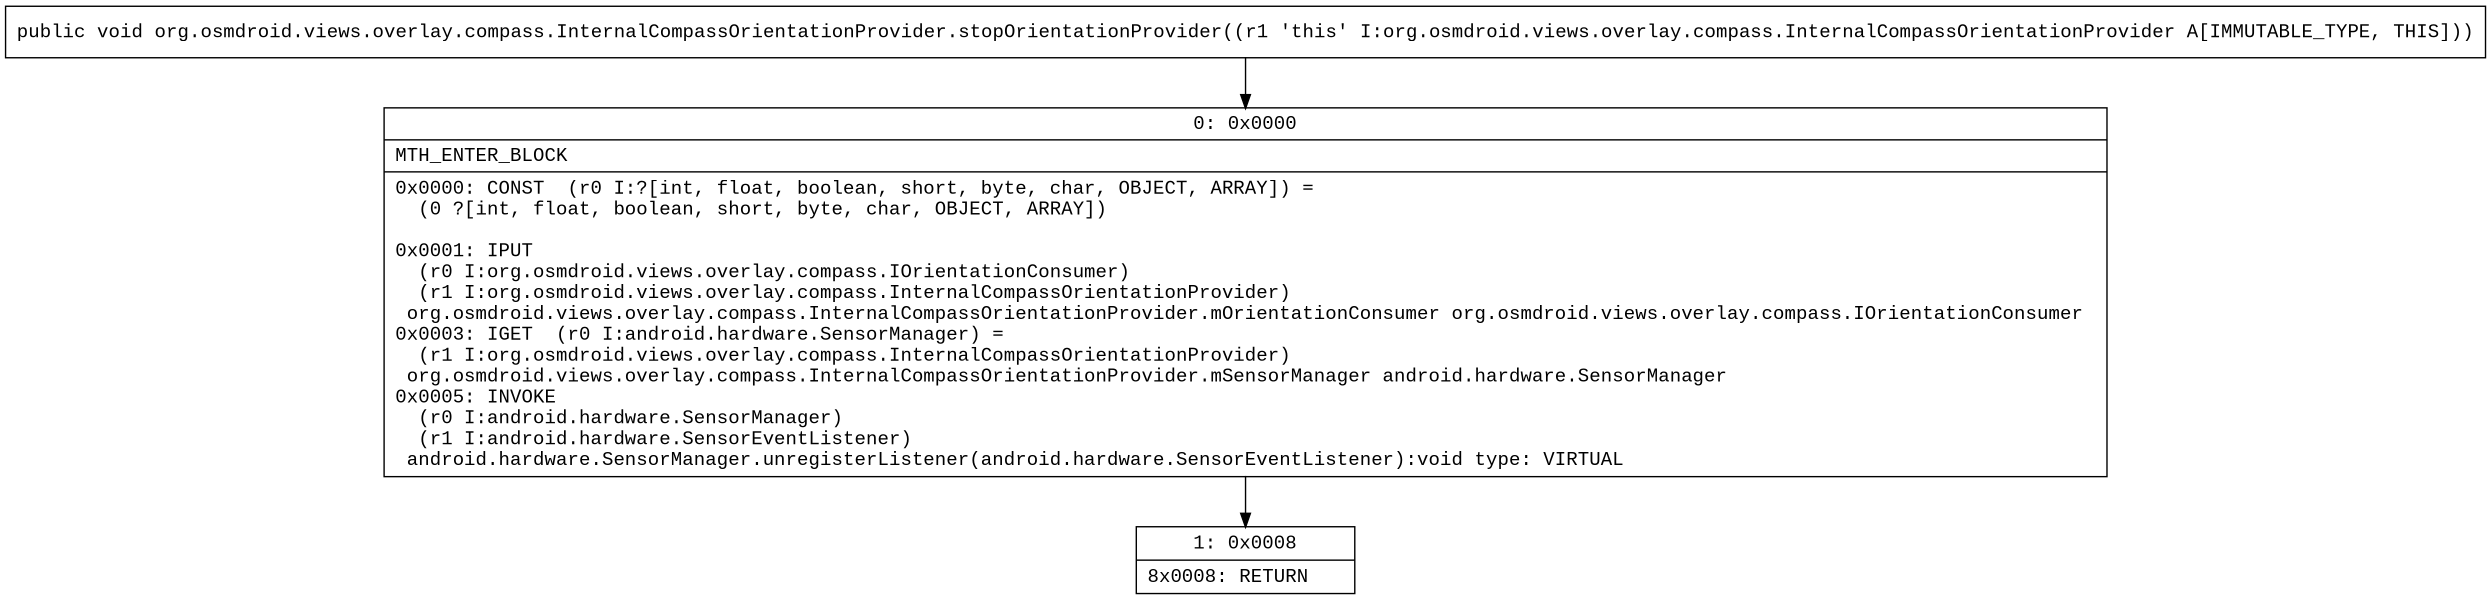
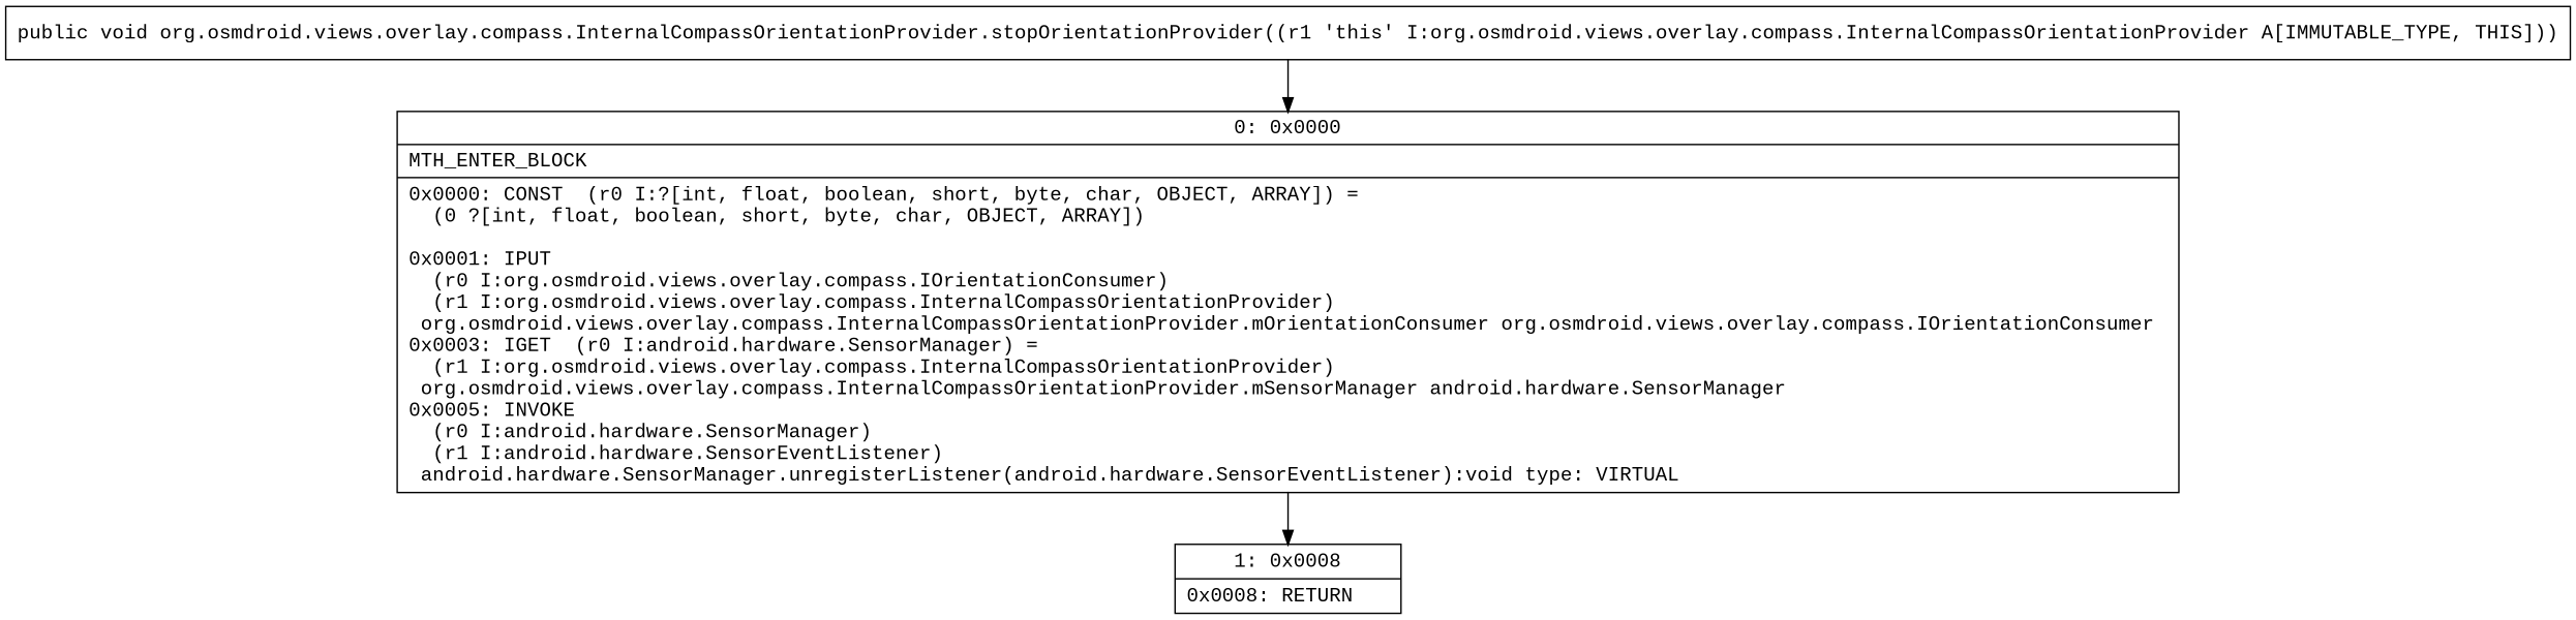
  digraph {
    fontname="Liberation Mono"
    node [shape=record fontname="Liberation Mono"]
    edge [fontname="Liberation Mono"]
    n1 [label="{0\:\ 0x0000|MTH_ENTER_BLOCK\l|0x0000: CONST  (r0 I:?[int, float, boolean, short, byte, char, OBJECT, ARRAY]) = \l  (0 ?[int, float, boolean, short, byte, char, OBJECT, ARRAY])\l \l0x0001: IPUT  \l  (r0 I:org.osmdroid.views.overlay.compass.IOrientationConsumer)\l  (r1 I:org.osmdroid.views.overlay.compass.InternalCompassOrientationProvider)\l org.osmdroid.views.overlay.compass.InternalCompassOrientationProvider.mOrientationConsumer org.osmdroid.views.overlay.compass.IOrientationConsumer \l0x0003: IGET  (r0 I:android.hardware.SensorManager) = \l  (r1 I:org.osmdroid.views.overlay.compass.InternalCompassOrientationProvider)\l org.osmdroid.views.overlay.compass.InternalCompassOrientationProvider.mSensorManager android.hardware.SensorManager \l0x0005: INVOKE  \l  (r0 I:android.hardware.SensorManager)\l  (r1 I:android.hardware.SensorEventListener)\l android.hardware.SensorManager.unregisterListener(android.hardware.SensorEventListener):void type: VIRTUAL \l}"]
-   n2 [label="{1\:\ 0x0008|8x0008: RETURN   \l}"]
+   n2 [label="{1\:\ 0x0008|0x0008: RETURN   \l}"]
    n3 [label="{public void org.osmdroid.views.overlay.compass.InternalCompassOrientationProvider.stopOrientationProvider((r1 'this' I:org.osmdroid.views.overlay.compass.InternalCompassOrientationProvider A[IMMUTABLE_TYPE, THIS])) }"]
    n1 -> n2
    n3 -> n1
  }
